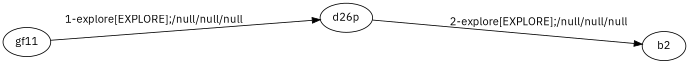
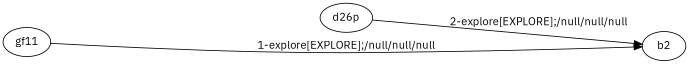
  digraph {
    fontname="IBM Plex Sans"
    rankdir=LR
    node [fontname="IBM Plex Sans"]
    edge [fontname="IBM Plex Sans"]
    n1 [label=d26p]
    gf11
    b2
    n1 -> b2 [label="2-explore[EXPLORE];/null/null/null"]
-   gf11 -> n1 [label="1-explore[EXPLORE];/null/null/null"]
+   gf11 -> b2 [label="1-explore[EXPLORE];/null/null/null"]
  }
